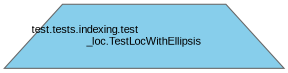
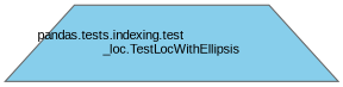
  digraph {
    rankdir=TB
    fontname="Liberation Sans"
-   n1 [color=grey40 fillcolor=skyblue fontname="Liberation Sans" fontsize=10 height=0.2 label="test.tests.indexing.test\l_loc.TestLocWithEllipsis" shape=trapezium style=filled width=0.4]
+   n1 [color=grey40 fillcolor=skyblue fontname="Liberation Sans" fontsize=10 height=0.2 label="pandas.tests.indexing.test\l_loc.TestLocWithEllipsis" shape=trapezium style=filled width=0.4]
  }
